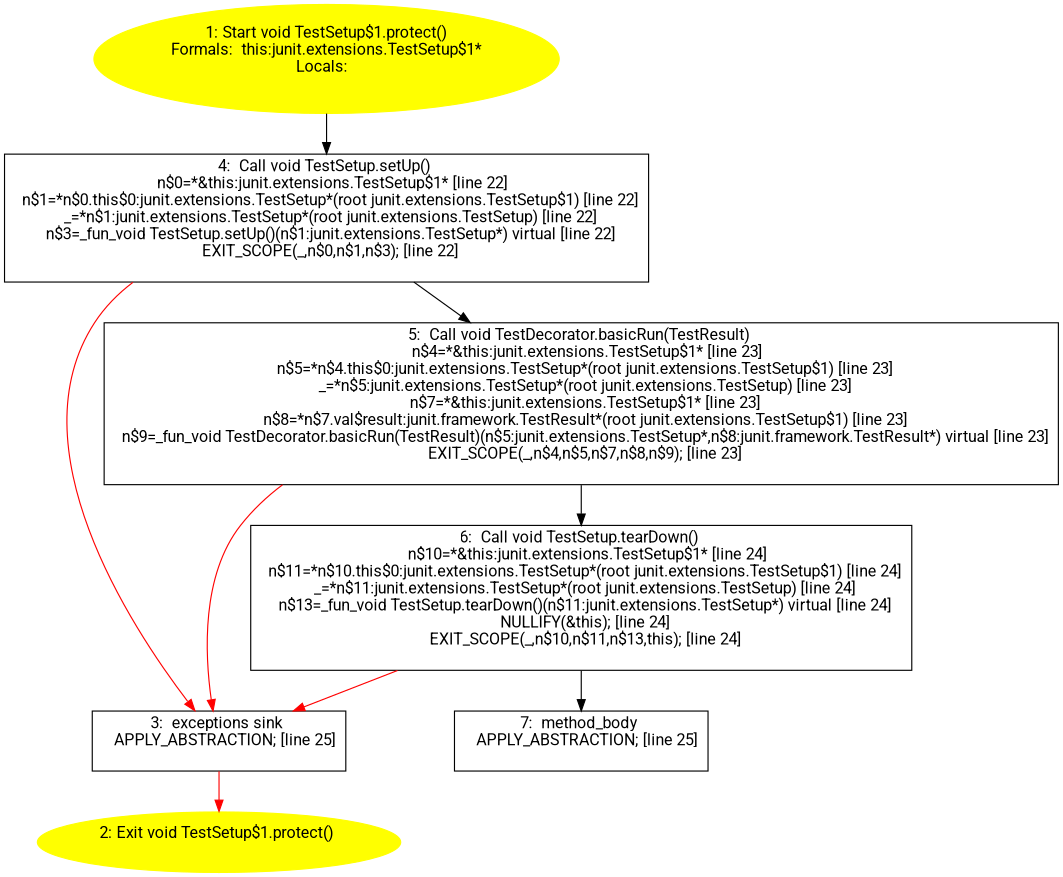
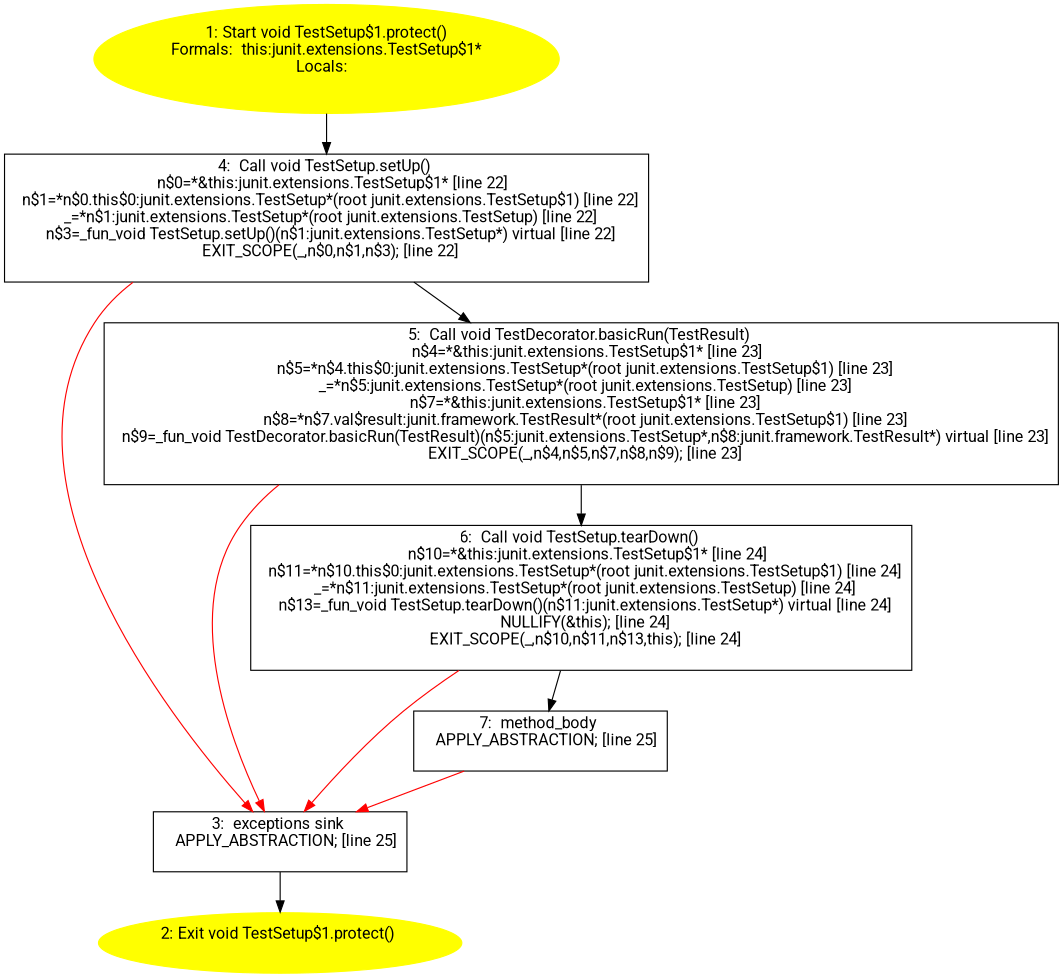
  digraph {
    fontname=Roboto
    node [fontname=Roboto shape=box]
    edge [fontname=Roboto]
    n1 [color=yellow label="1: Start void TestSetup$1.protect()\nFormals:  this:junit.extensions.TestSetup$1*\nLocals:  \n  " style=filled shape=""]
    n2 [label="4:  Call void TestSetup.setUp() \n   n$0=*&this:junit.extensions.TestSetup$1* [line 22]\n  n$1=*n$0.this$0:junit.extensions.TestSetup*(root junit.extensions.TestSetup$1) [line 22]\n  _=*n$1:junit.extensions.TestSetup*(root junit.extensions.TestSetup) [line 22]\n  n$3=_fun_void TestSetup.setUp()(n$1:junit.extensions.TestSetup*) virtual [line 22]\n  EXIT_SCOPE(_,n$0,n$1,n$3); [line 22]\n "]
    n3 [label="3:  exceptions sink \n   APPLY_ABSTRACTION; [line 25]\n "]
    n4 [label="5:  Call void TestDecorator.basicRun(TestResult) \n   n$4=*&this:junit.extensions.TestSetup$1* [line 23]\n  n$5=*n$4.this$0:junit.extensions.TestSetup*(root junit.extensions.TestSetup$1) [line 23]\n  _=*n$5:junit.extensions.TestSetup*(root junit.extensions.TestSetup) [line 23]\n  n$7=*&this:junit.extensions.TestSetup$1* [line 23]\n  n$8=*n$7.val$result:junit.framework.TestResult*(root junit.extensions.TestSetup$1) [line 23]\n  n$9=_fun_void TestDecorator.basicRun(TestResult)(n$5:junit.extensions.TestSetup*,n$8:junit.framework.TestResult*) virtual [line 23]\n  EXIT_SCOPE(_,n$4,n$5,n$7,n$8,n$9); [line 23]\n "]
    n5 [color=yellow label="2: Exit void TestSetup$1.protect() \n  " style=filled shape=""]
    n6 [label="6:  Call void TestSetup.tearDown() \n   n$10=*&this:junit.extensions.TestSetup$1* [line 24]\n  n$11=*n$10.this$0:junit.extensions.TestSetup*(root junit.extensions.TestSetup$1) [line 24]\n  _=*n$11:junit.extensions.TestSetup*(root junit.extensions.TestSetup) [line 24]\n  n$13=_fun_void TestSetup.tearDown()(n$11:junit.extensions.TestSetup*) virtual [line 24]\n  NULLIFY(&this); [line 24]\n  EXIT_SCOPE(_,n$10,n$11,n$13,this); [line 24]\n "]
    n7 [label="7:  method_body \n   APPLY_ABSTRACTION; [line 25]\n "]
    n1 -> n2
    n2 -> n3 [color=red]
    n2 -> n4
-   n3 -> n5 [color=red]
+   n3 -> n5
    n4 -> n3 [color=red]
    n4 -> n6
    n6 -> n3 [color=red]
    n6 -> n7
+   n7 -> n3 [color=red]
  }
